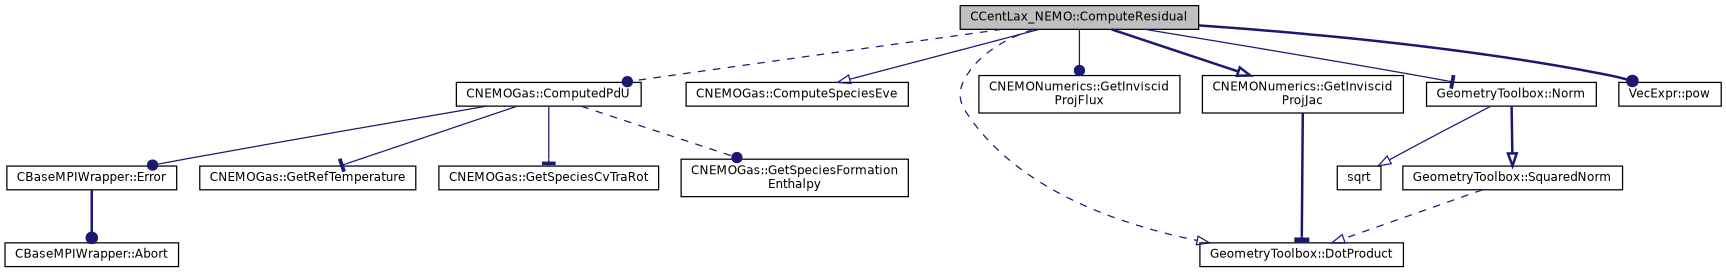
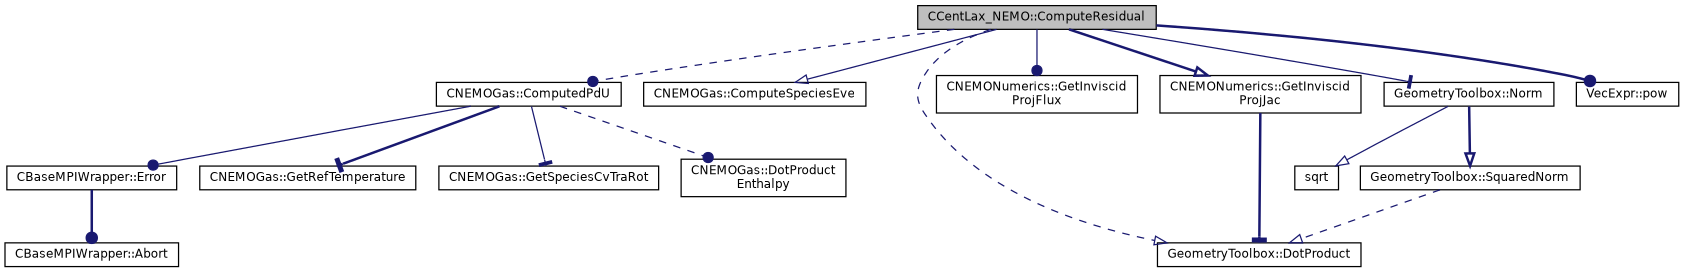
  digraph {
    rankdir=TB
    node [color=black fillcolor=white fontname=Helvetica fontsize=10 shape=record style=filled]
    edge [arrowhead=dot color=midnightblue fontname=Helvetica fontsize=10 labelfontname=Helvetica labelfontsize=10 style=solid]
    n1 [fillcolor=grey75 fontcolor=black height=0.2 label="CCentLax_NEMO::ComputeResidual" width=0.4]
    n2 [height=0.2 label="CNEMOGas::ComputedPdU" width=0.4]
    n3 [height=0.2 label="CNEMOGas::ComputeSpeciesEve" width=0.4]
    n4 [height=0.2 label="GeometryToolbox::DotProduct" width=0.4]
    n5 [height=0.2 label="CNEMONumerics::GetInviscid\lProjFlux" width=0.4]
    n6 [height=0.2 label="CNEMONumerics::GetInviscid\lProjJac" width=0.4]
    n7 [height=0.2 label="GeometryToolbox::Norm" width=0.4]
    n8 [height=0.2 label="VecExpr::pow" width=0.4]
    n9 [height=0.2 label="CBaseMPIWrapper::Error" width=0.4]
    n10 [height=0.2 label="CNEMOGas::GetRefTemperature" width=0.4]
    n11 [height=0.2 label="CNEMOGas::GetSpeciesCvTraRot" width=0.4]
-   n12 [height=0.2 label="CNEMOGas::GetSpeciesFormation\lEnthalpy" width=0.4]
+   n12 [height=0.2 label="CNEMOGas::DotProduct\lEnthalpy" width=0.4]
    n13 [height=0.2 label=sqrt width=0.4]
    n14 [height=0.2 label="GeometryToolbox::SquaredNorm" width=0.4]
    n15 [height=0.2 label="CBaseMPIWrapper::Abort" width=0.4]
    n1 -> n2 [style=dashed]
    n1 -> n3 [arrowhead=onormal]
    n1 -> n4 [arrowhead=onormal style=dashed]
    n1 -> n5
    n1 -> n6 [arrowhead=onormal style=bold]
    n1 -> n7 [arrowhead=tee]
    n1 -> n8 [style=bold]
    n2 -> n9
-   n2 -> n10 [arrowhead=tee]
+   n2 -> n10 [arrowhead=tee style=bold]
    n2 -> n11 [arrowhead=tee]
    n2 -> n12 [style=dashed]
    n6 -> n4 [arrowhead=tee style=bold]
    n7 -> n13 [arrowhead=onormal]
    n7 -> n14 [arrowhead=onormal style=bold]
    n9 -> n15 [style=bold]
    n14 -> n4 [arrowhead=onormal style=dashed]
  }
